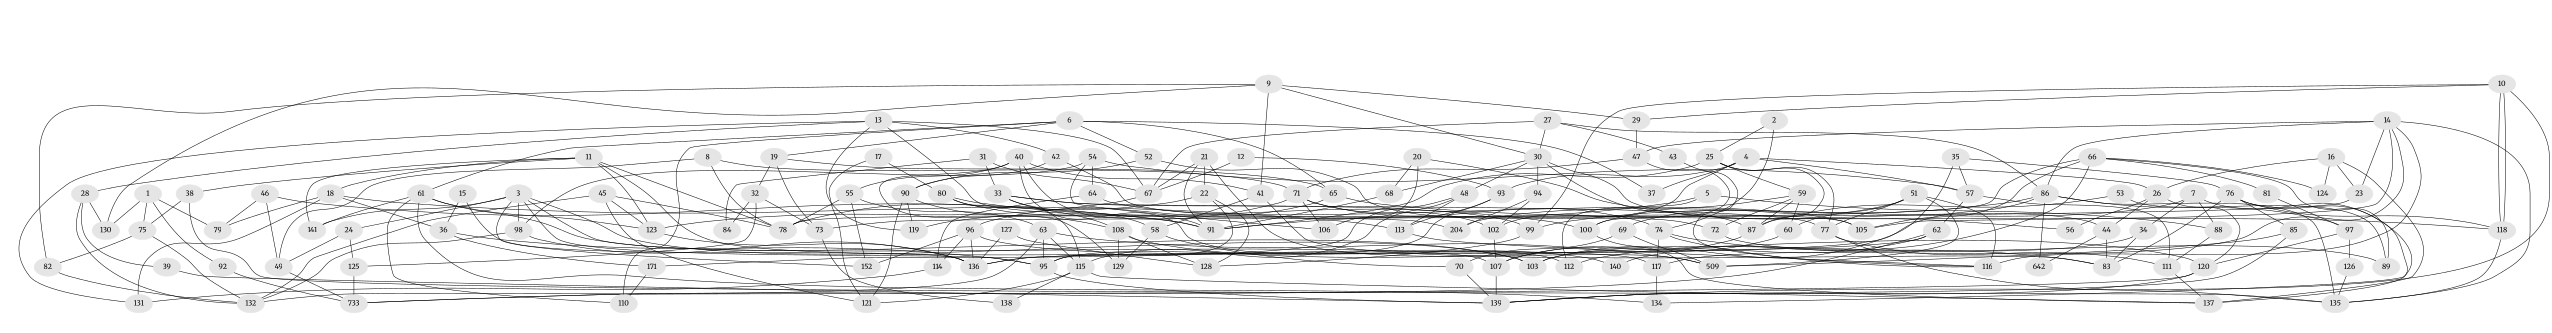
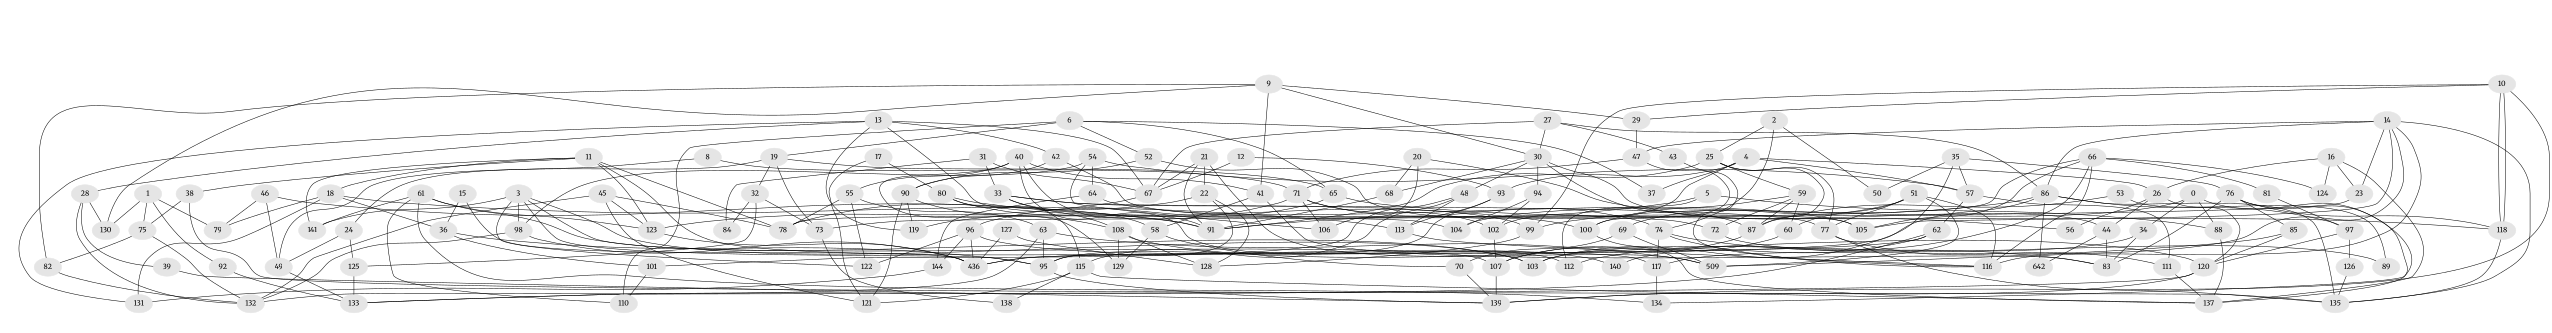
  graph {
    fontname=Merriweather
    node [color=gray90 fontname=Merriweather style=filled]
    edge [fontname=Merriweather]
    1
    75
    79
    92
    130
    82
    132
-   133 [label=733]
+   133
    2
    25
+   50
    74
    91
    59
    77
    87
    53
    89
    117
    116
    83
    3
    24
    95
    98
    103
    107
-   122 [label=152]
+   122
    141
    49
    125
    139
-   136
+   136 [label=436]
    4
    26
    37
    57
    93
    102
    56
    44
    120
    62
    111
    113
    5
    88
    112
    137
    6
    19
    52
    61
    65
    110
    32
    73
    90
    72
    123
    134
    118
    96
-   7
+   7 [label=0]
    34
-   104 [label=204]
+   104
    8
    71
    78
    119
    106
    9
    29
    30
    41
    47
    68
    48
    94
    58
    10
    99
    128
    135
    11
    18
    38
    131
    36
    12
    67
    13
    28
    42
    39
    105
    14
    23
    86
    100
    n101 [label=642]
    97
    15
-   101 [label=171]
+   101
    16
    124
    17
    80
    121
    115
    84
    138
    20
    21
    22
    n116 [label=509]
    60
    27
    43
    31
    33
    108
    129
    70
    35
    76
    85
    40
    55
    63
    45
    46
    51
    69
    54
    64
-   114
+   114 [label=144]
    140
    66
    81
    126
    127
    1 -- 75
    1 -- 79
    1 -- 92
    1 -- 130
    75 -- 82
    75 -- 132
    92 -- 133
    82 -- 132
    2 -- 25
+   2 -- 50
    2 -- 74
    25 -- 91
    25 -- 59
    25 -- 77
    25 -- 87
    74 -- 117
    74 -- 116
    74 -- 83
    59 -- 87
    59 -- 72
    59 -- 100
    59 -- 60
    77 -- 111
    77 -- 135
    87 -- 107
    53 -- 87
    53 -- 89
    117 -- 134
-   3 -- 24
+   19 -- 24
    3 -- 95
    3 -- 98
    3 -- 103
    3 -- 107
    3 -- 122
    3 -- 141
    24 -- 49
    24 -- 125
    95 -- 139
    98 -- 132
    98 -- 136
    107 -- 139
    49 -- 133
    125 -- 133
    4 -- 26
    4 -- 37
    4 -- 57
    4 -- 93
    4 -- 102
    26 -- 56
    26 -- 44
    26 -- 120
    57 -- 62
    57 -- 111
    93 -- 95
    93 -- 113
    102 -- 107
    44 -- 83
    44 -- n101
    120 -- 133
    120 -- 139
    62 -- 133
    62 -- 136
    62 -- 112
    111 -- 137
    113 -- 116
    5 -- 91
    5 -- 88
    5 -- 112
-   88 -- 111
+   88 -- 137
    6 -- 37
    6 -- 19
    6 -- 52
-   6 -- 61
    6 -- 65
    6 -- 110
    19 -- 65
    19 -- 32
    19 -- 73
    52 -- 90
    52 -- 72
    61 -- 103
    61 -- 141
    61 -- 110
    61 -- 123
    61 -- 134
    65 -- 118
    65 -- 96
    32 -- 125
    32 -- 73
    32 -- 84
    73 -- 138
    90 -- 119
    90 -- 121
    90 -- 108
    72 -- 89
    123 -- 136
    118 -- 135
    96 -- 122
    96 -- 136
    96 -- 114
    96 -- 140
    7 -- 88
    7 -- 137
    7 -- 34
    7 -- 104
    34 -- 83
    34 -- 103
    8 -- 49
    8 -- 71
-   8 -- 78
    71 -- 74
    71 -- 102
    71 -- 119
    71 -- 106
    9 -- 130
    9 -- 82
    9 -- 29
    9 -- 30
    9 -- 41
    29 -- 47
    30 -- 87
    30 -- 44
    30 -- 68
    30 -- 48
    30 -- 94
    41 -- 83
    41 -- 58
    47 -- 71
    47 -- 100
    68 -- 91
    48 -- 113
    48 -- 101
    48 -- 115
    94 -- 102
    94 -- 104
    58 -- 129
    58 -- 70
    10 -- 139
    10 -- 118
    10 -- 118
    10 -- 29
    10 -- 99
    99 -- 128
    11 -- 117
    11 -- 141
    11 -- 123
    11 -- 78
    11 -- 18
    11 -- 38
    18 -- 79
    18 -- 113
    18 -- 131
    18 -- 36
    38 -- 75
    38 -- 135
    36 -- 95
    36 -- 101
    12 -- 93
    12 -- 67
    67 -- 123
    13 -- 104
    13 -- 119
    13 -- 131
    13 -- 67
    13 -- 28
    13 -- 42
    28 -- 130
    28 -- 132
    28 -- 39
    42 -- 90
    42 -- 105
    39 -- 139
    14 -- 117
    14 -- 116
    14 -- 47
    14 -- 135
    14 -- 105
    14 -- 23
    14 -- 86
    23 -- 73
    86 -- 136
    86 -- 99
    86 -- 135
    86 -- n101
    86 -- 97
    100 -- 137
    97 -- 120
    97 -- 126
    15 -- 136
    15 -- 36
    101 -- 110
    16 -- 26
    16 -- 137
    16 -- 23
    16 -- 124
    17 -- 80
    17 -- 121
    80 -- 91
    80 -- 100
    80 -- 115
    115 -- 137
    115 -- 121
    115 -- 138
    20 -- 56
    20 -- 106
    20 -- 68
    21 -- 91
    21 -- 67
    21 -- 22
    21 -- n116
    22 -- 95
    22 -- 78
    22 -- 128
    60 -- 107
    27 -- 30
    27 -- 67
    27 -- 86
    27 -- 43
    43 -- 116
    31 -- 67
    31 -- 84
    31 -- 33
    33 -- 77
    33 -- 58
    33 -- 99
    33 -- 108
    108 -- 120
    108 -- 128
    108 -- 129
    70 -- 139
+   35 -- 50
    35 -- 103
    35 -- 57
    35 -- 76
    76 -- 83
    76 -- 134
    76 -- 118
    76 -- 85
-   85 -- 139
+   85 -- 120
    85 -- n116
    40 -- 91
    40 -- 112
    40 -- 41
    40 -- 129
    40 -- 55
    55 -- 122
    55 -- 78
    55 -- 63
    63 -- 132
    63 -- 95
-   63 -- 115
    63 -- n116
    45 -- 132
    45 -- 123
    45 -- 78
    45 -- 121
    46 -- 79
    46 -- 91
    46 -- 49
    51 -- 77
    51 -- 116
    51 -- n116
    51 -- 60
    51 -- 69
    69 -- n116
    69 -- 70
    54 -- 98
    54 -- 57
    54 -- 106
    54 -- 64
    64 -- 105
    64 -- 114
    114 -- 131
-   66 -- 89
+   66 -- 116
    66 -- 78
    66 -- 105
    66 -- 124
    66 -- 140
    66 -- 81
    81 -- 97
    126 -- 135
    127 -- 136
    127 -- 128
  }
